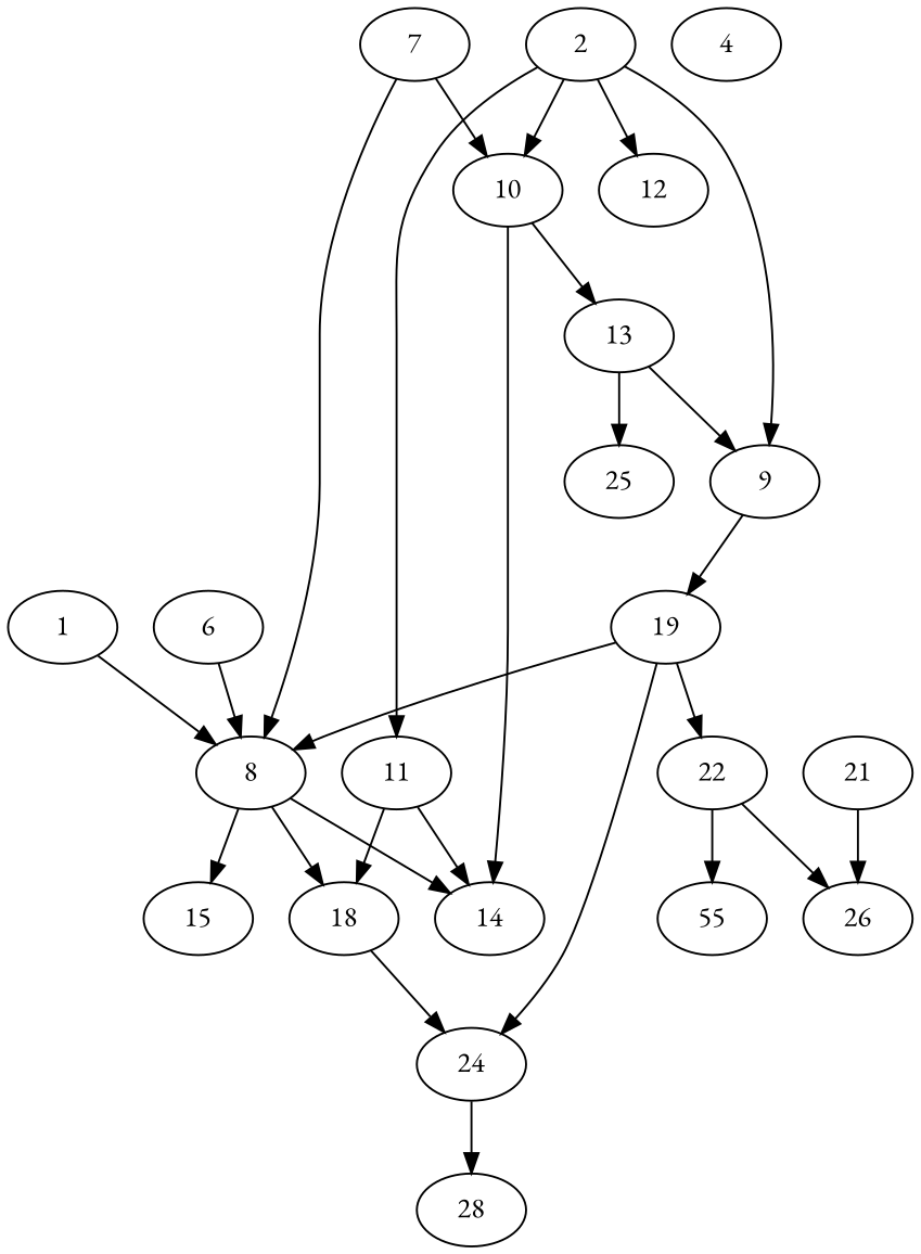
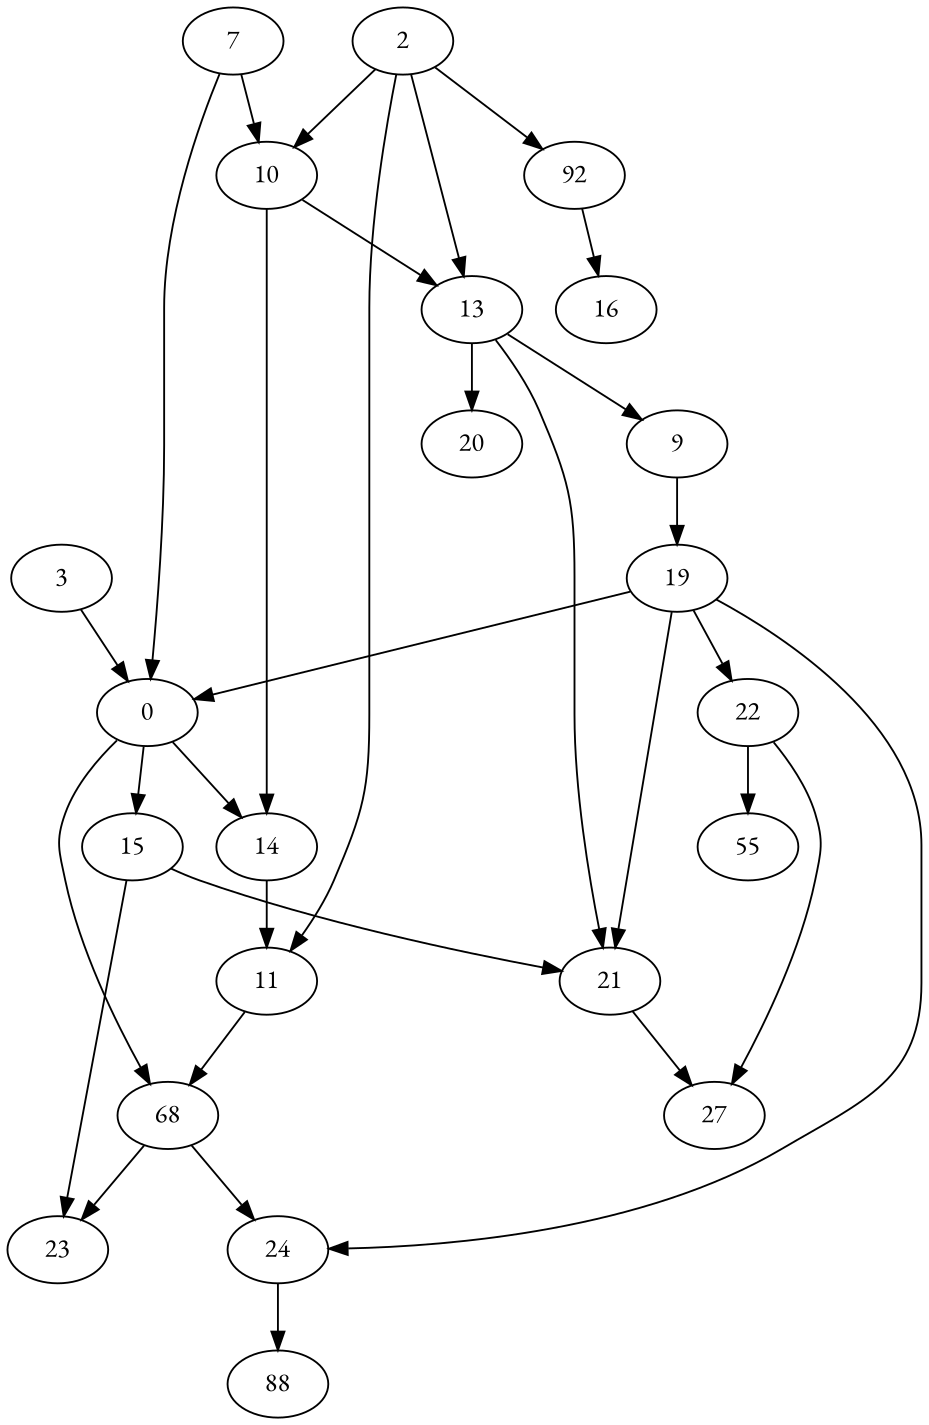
  digraph {
    fontname="EB Garamond"
    node [alpha=0.01 fontname="EB Garamond"]
    edge [fontname="EB Garamond"]
-   1 [expect_size=1487605158271176448]
-   8 [alpha=0.03 expect_size=40232005396701642752]
+   1 [expect_size=1487605158271176448 label=3]
+   8 [alpha=0.03 expect_size=40232005396701642752 label=0]
    14 [expect_size=543988835233780727808]
    15 [alpha=0.11 expect_size=268686334385153344]
-   18 [alpha=0.15 expect_size=896073498818129166336]
+   18 [alpha=0.15 expect_size=896073498818129166336 label=68]
    21 [alpha=0.04 expect_size=571387511171826048]
+   23 [alpha=0.19 expect_size=3347784128723027]
    24 [alpha=0.13 expect_size=7040988846250961]
    19 [alpha=0.16 expect_size=120632665903112432]
    22 [alpha=0.07 expect_size=58769714437342344]
    2 [alpha=0.12 expect_size=8326184027974056]
    9 [alpha=0.08 expect_size=56775855338765000]
    10 [alpha=0.10 expect_size=56490039127658463232]
    11 [alpha=0.12 expect_size=368724710634255]
-   12 [alpha=0.17 expect_size=14239309792841850]
+   12 [alpha=0.17 expect_size=14239309792841850 label=92]
    13 [expect_size=26120764511907612]
-   20 [alpha=0.17 expect_size=1012015579969852801024 label=25]
-   4 [alpha=0.13 expect_size=560896661908122238976]
-   6 [alpha=0.18 expect_size=36320174153128448]
+   16 [alpha=0.15 expect_size=1156691413886848000]
+   20 [alpha=0.17 expect_size=1012015579969852801024]
    7 [alpha=0.12 expect_size=747510435227311104]
-   26 [alpha=0.05 expect_size=8298336791300145152]
-   28 [alpha=0.09 expect_size=36624552560391536]
+   26 [alpha=0.05 expect_size=8298336791300145152 label=27]
+   28 [alpha=0.09 expect_size=36624552560391536 label=88]
    n24 [alpha=0.03 expect_size=17069446290277368 label=55]
    1 -> 8
    8 -> 14
    8 -> 15
    8 -> 18
+   15 -> 21
+   15 -> 23
+   18 -> 23
    18 -> 24
    21 -> 26
    24 -> 28
    19 -> 8
+   19 -> 21
    19 -> 24
    19 -> 22
    22 -> 26
    22 -> n24
-   2 -> 9
+   2 -> 13
    2 -> 10
    2 -> 11
    2 -> 12
    9 -> 19
    10 -> 14
    10 -> 13
-   11 -> 14
+   14 -> 11
    11 -> 18
+   12 -> 16
+   13 -> 21
    13 -> 9
    13 -> 20
-   6 -> 8
    7 -> 8
    7 -> 10
  }
